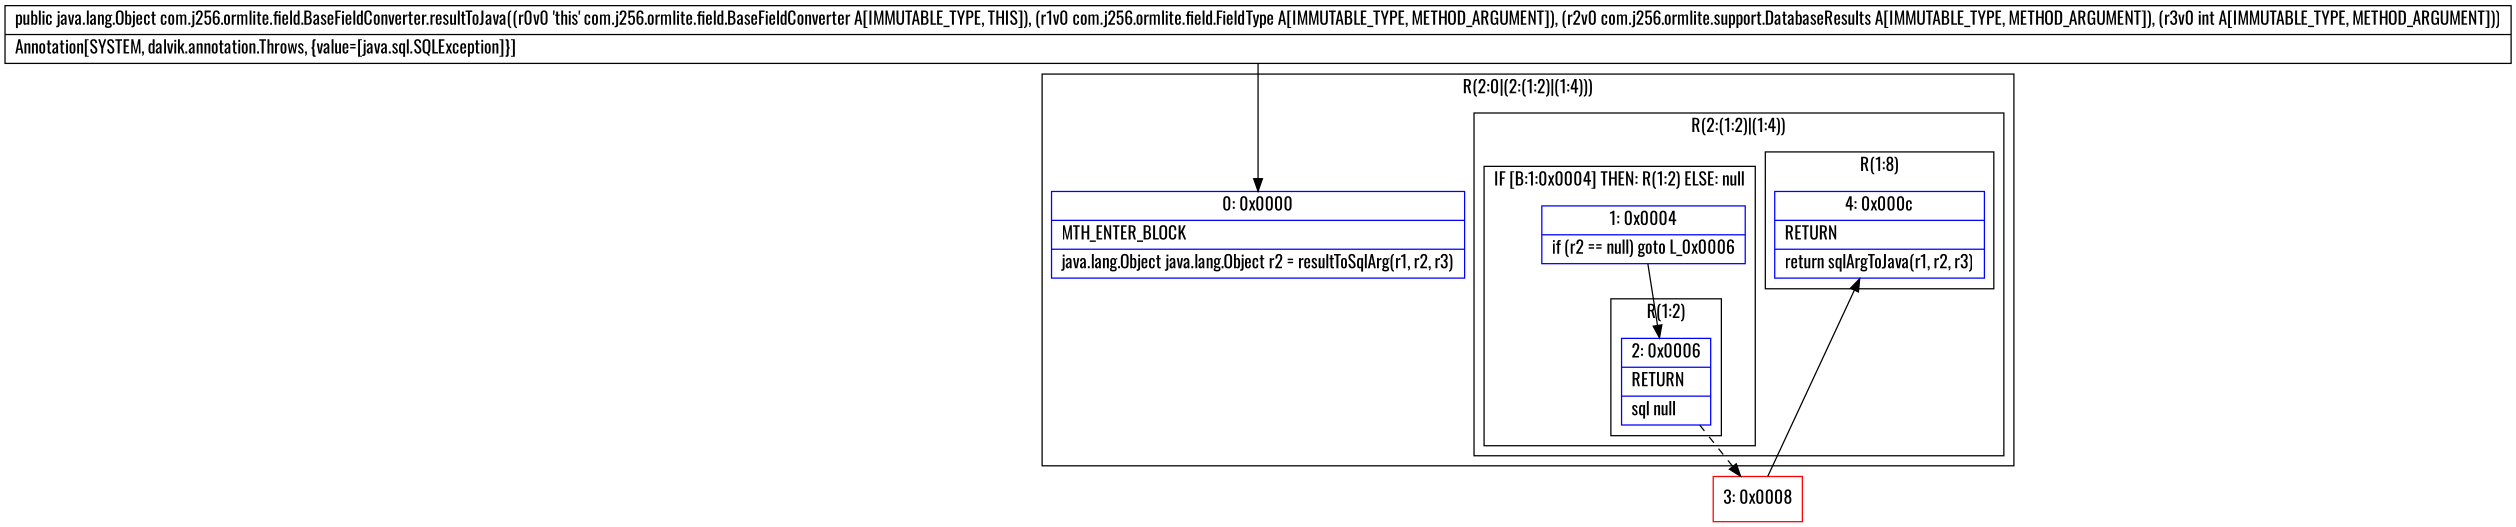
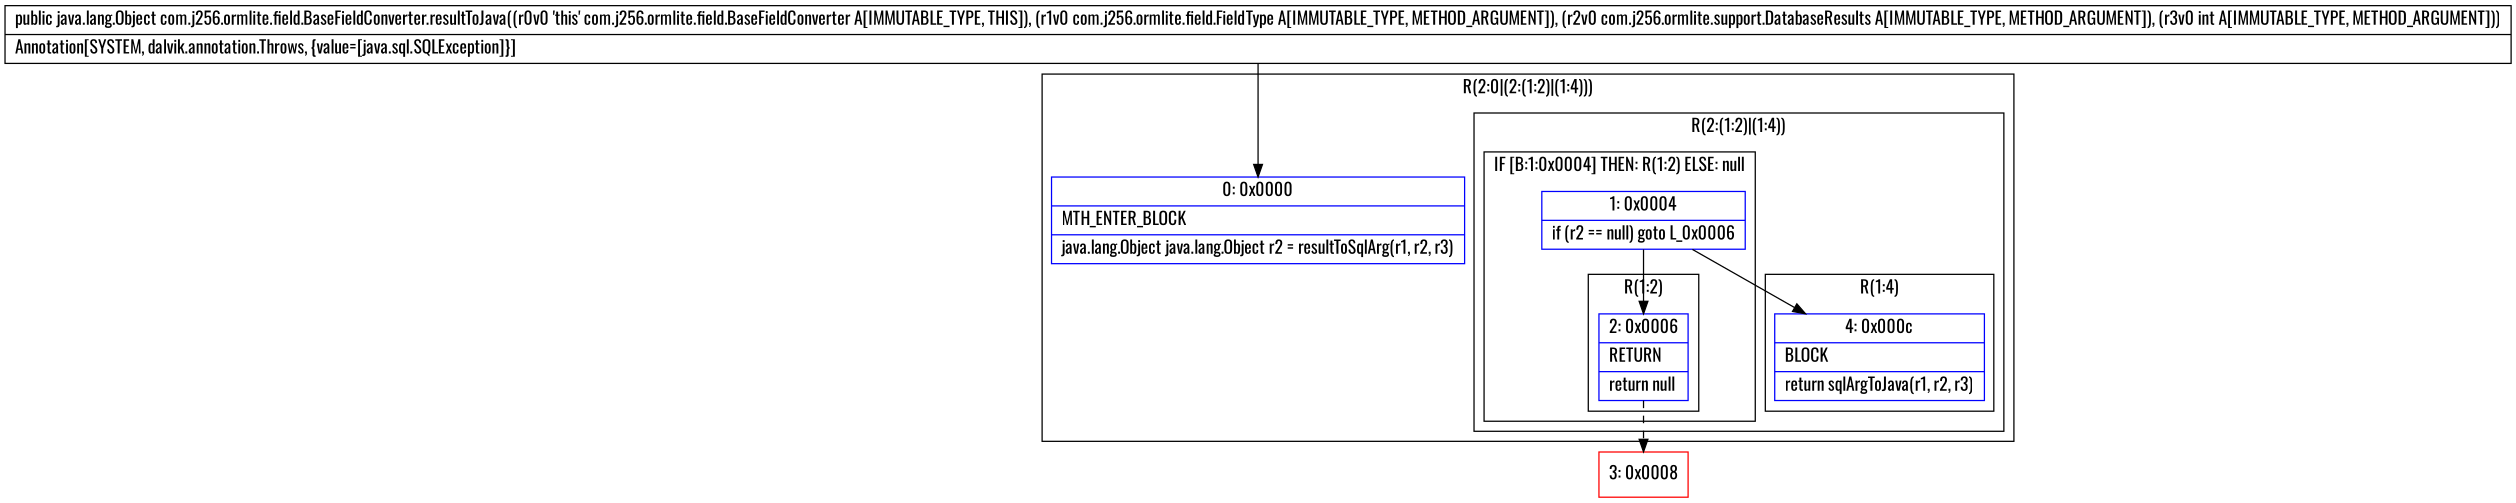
  digraph {
    fontname=Oswald
    node [color=blue fontname=Oswald shape=record]
    edge [fontname=Oswald]
-   n1 [label="{2\:\ 0x0006|RETURN\l|sql null\l}"]
+   n1 [label="{2\:\ 0x0006|RETURN\l|return null\l}"]
    n2 [label="{1\:\ 0x0004|if (r2 == null) goto L_0x0006\l}"]
-   n3 [label="{4\:\ 0x000c|RETURN\l|return sqlArgToJava(r1, r2, r3)\l}"]
+   n3 [label="{4\:\ 0x000c|BLOCK\l|return sqlArgToJava(r1, r2, r3)\l}"]
    n4 [label="{0\:\ 0x0000|MTH_ENTER_BLOCK\l|java.lang.Object java.lang.Object r2 = resultToSqlArg(r1, r2, r3)\l}"]
    n5 [color=red label="{3\:\ 0x0008}"]
    n6 [label="{public java.lang.Object com.j256.ormlite.field.BaseFieldConverter.resultToJava((r0v0 'this' com.j256.ormlite.field.BaseFieldConverter A[IMMUTABLE_TYPE, THIS]), (r1v0 com.j256.ormlite.field.FieldType A[IMMUTABLE_TYPE, METHOD_ARGUMENT]), (r2v0 com.j256.ormlite.support.DatabaseResults A[IMMUTABLE_TYPE, METHOD_ARGUMENT]), (r3v0 int A[IMMUTABLE_TYPE, METHOD_ARGUMENT]))  | Annotation[SYSTEM, dalvik.annotation.Throws, \{value=[java.sql.SQLException]\}]\l}" color=""]
    subgraph cluster_1 {
      label="R(2:0|(2:(1:2)|(1:4)))"
      n4
      subgraph cluster_2 {
        label="R(2:(1:2)|(1:4))"
        subgraph cluster_3 {
          label="IF [B:1:0x0004] THEN: R(1:2) ELSE: null"
          n2
          subgraph cluster_4 {
            label="R(1:2)"
            n1
          }
        }
        subgraph cluster_5 {
-         label="R(1:8)"
+         label="R(1:4)"
          n3
        }
      }
    }
    n1 -> n5 [style=dashed]
    n2 -> n1
-   n5 -> n3
+   n2 -> n3
    n6 -> n4
  }
